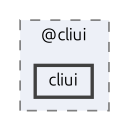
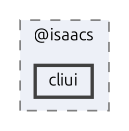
  digraph {
    compound=true
    fontname=Ubuntu
    n1 [color=grey25 fillcolor="#edf0f7" fontname=Ubuntu fontsize=10 height=0.2 label=cliui shape=box style="filled,bold" width=0.4]
    subgraph cluster_1 {
      bgcolor="#edf0f7"
      fontsize=10
-     label="@cliui"
+     label="@isaacs"
      pencolor=grey50
      style="filled,dashed"
      n1
    }
  }
